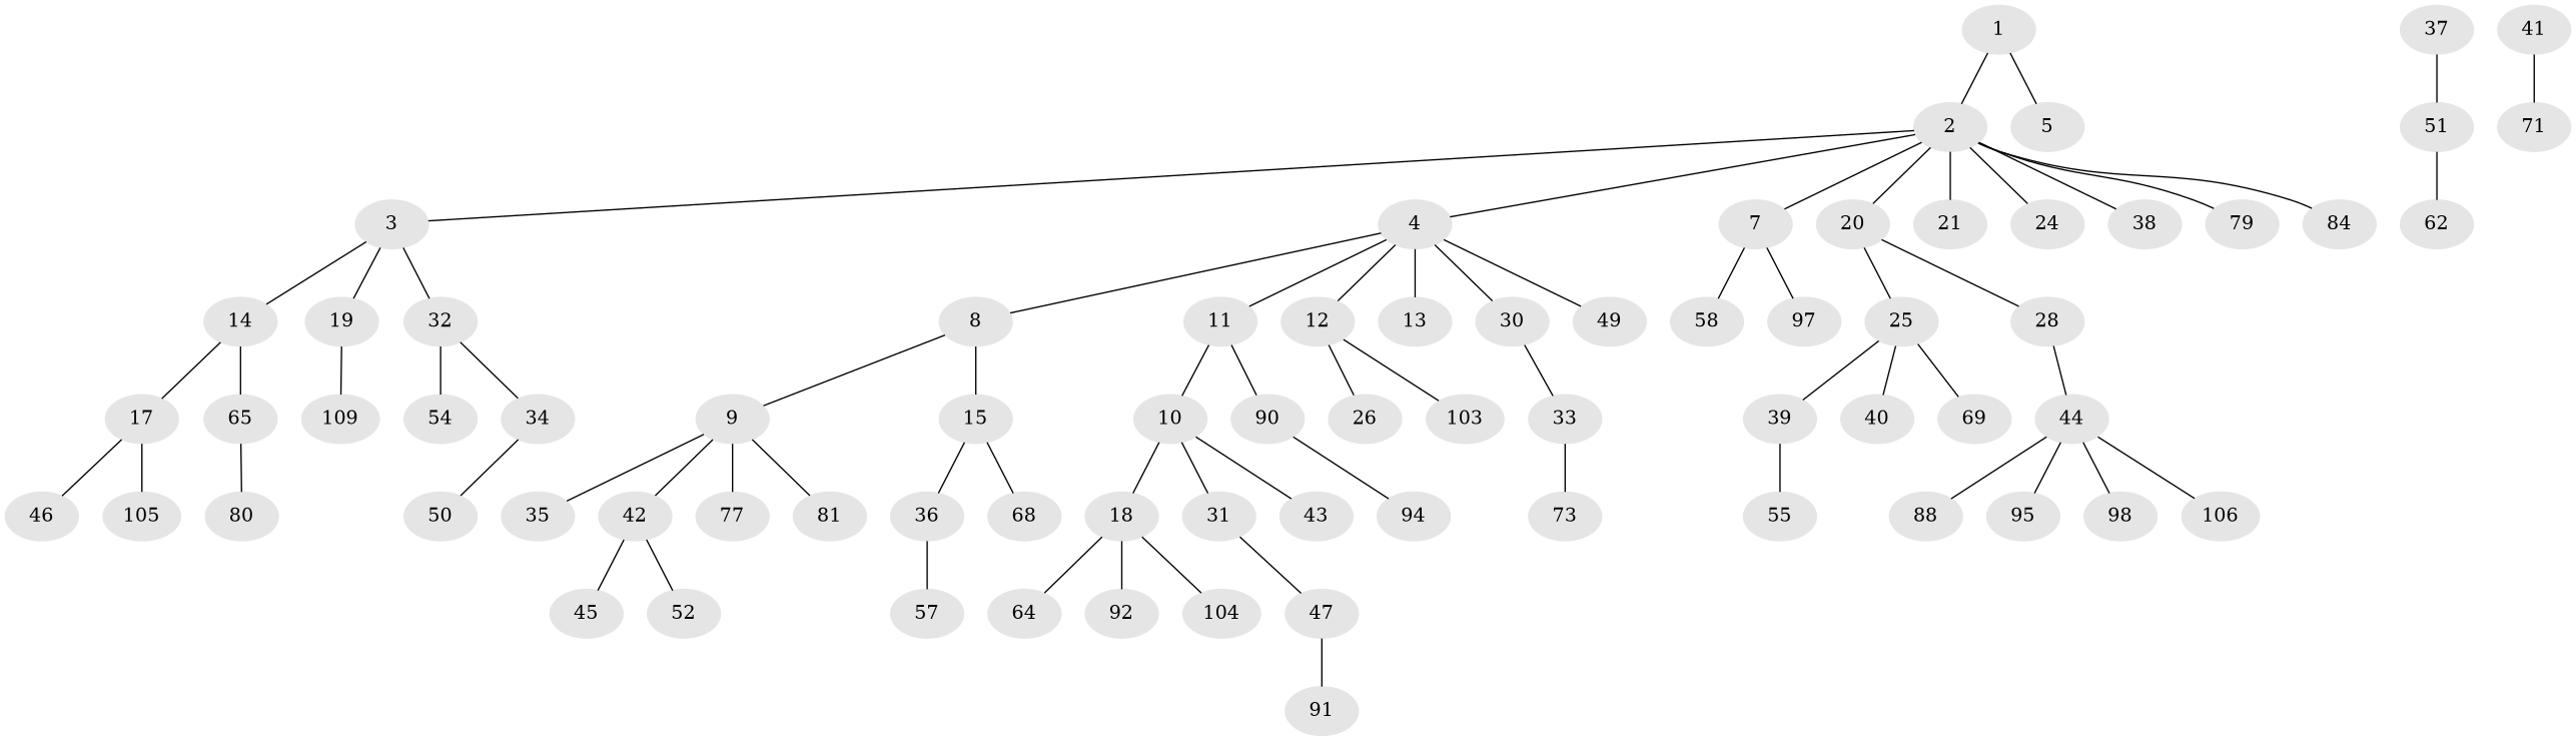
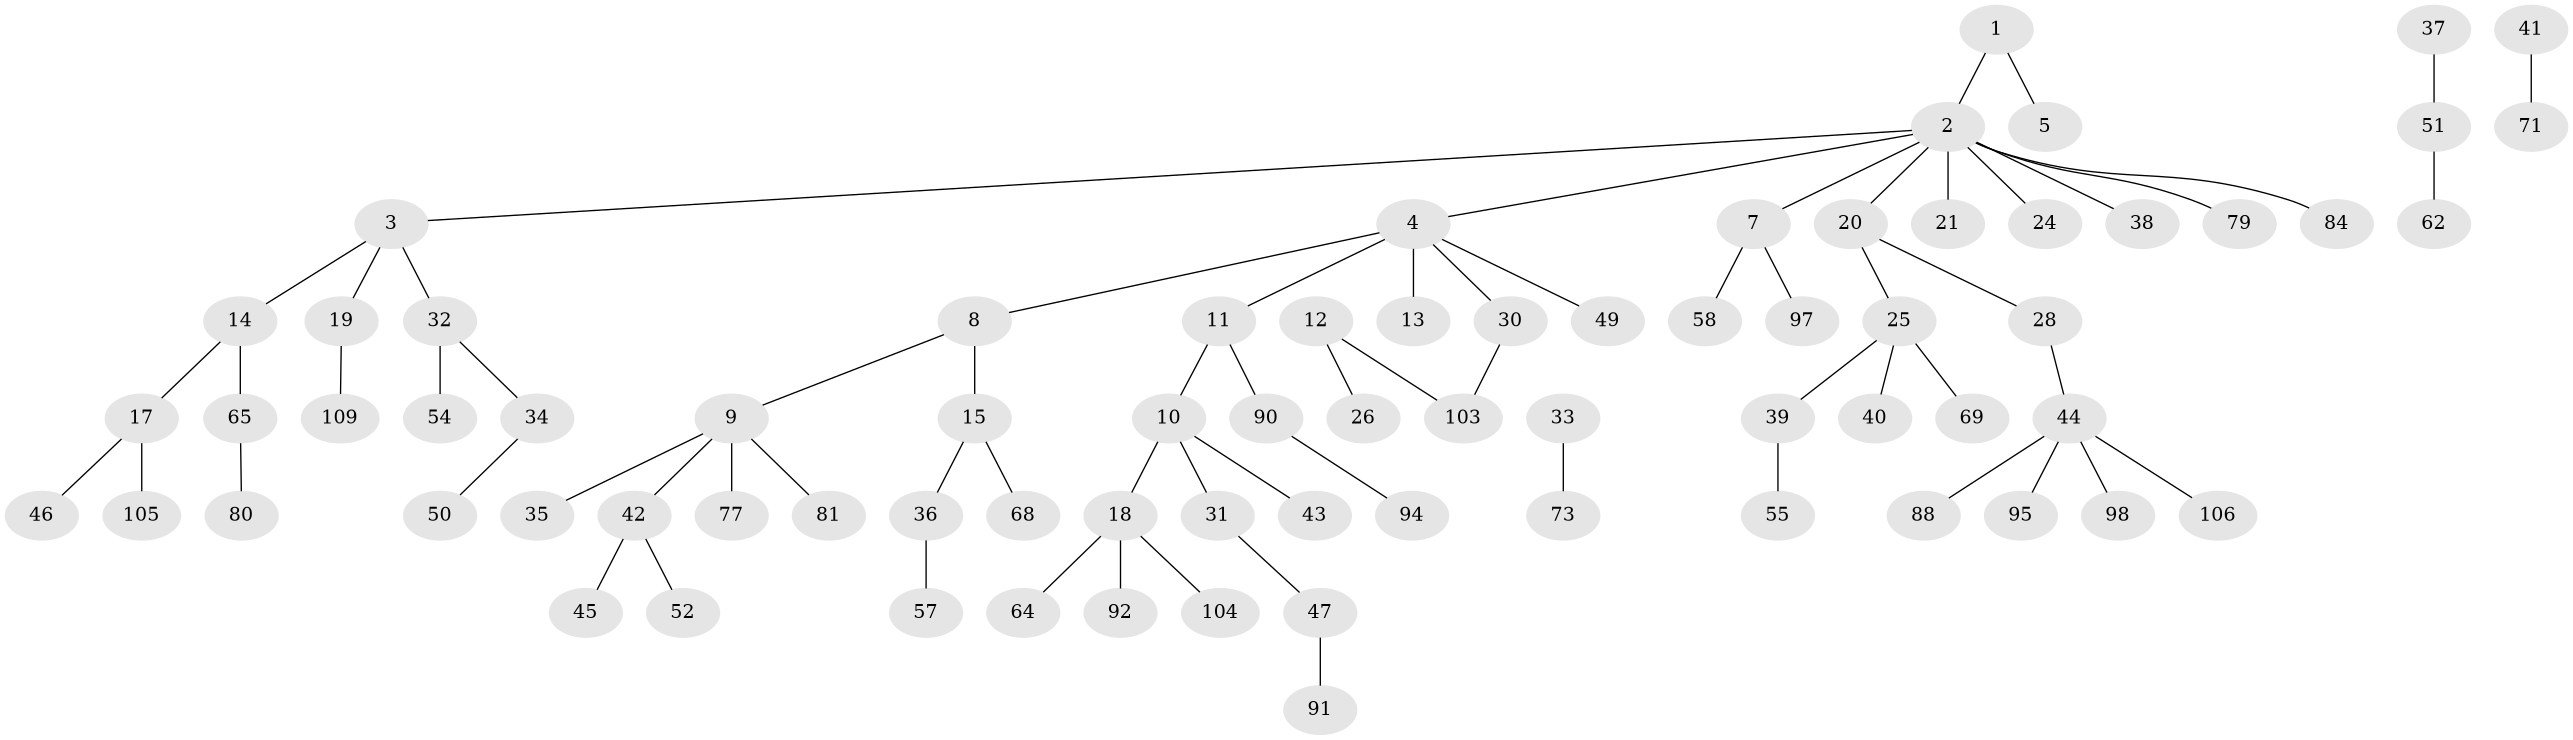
  graph {
    node [color=gray90 style=filled]
    1 [super="+60"]
    2 [super="+67"]
    5 [super="+61"]
    3 [super="+75"]
    4 [super="+6"]
    7 [super="+63"]
    20
    21 [super="+27"]
    24 [super="+76"]
    38
    79 [super="+102"]
    84
    14
    19 [super="+74"]
    32 [super="+100"]
    8 [super="+86"]
    11 [super="+82"]
    12 [super="+23"]
    13
    30 [super="+59"]
    49
    58 [super="+72"]
    97
    25 [super="+99"]
    28 [super="+29"]
    17 [super="+22"]
    65 [super="+78"]
    109
    54
    34 [super="+48"]
    9 [super="+70"]
    15 [super="+16"]
    10 [super="+83"]
    18 [super="+85"]
    31
    43
    90 [super="+101"]
    26 [super="+53"]
    103
    33 [super="+56"]
    51 [super="+87"]
    37
    35 [super="+96"]
    42
    77
    81
    36
    68
    45 [super="+93"]
    52
    64
    92
    104
    47 [super="+89"]
    94
    46
    105
    80
    57
    41 [super="+66"]
    71 [super="+108"]
    39
    40
    69
    44 [super="+107"]
    55
    88
    95
    98
    106
    73
    91
    50
    62
    1 -- 2
    1 -- 5
    2 -- 3
    2 -- 4
    2 -- 7
    2 -- 20
    2 -- 21
    2 -- 24
    2 -- 38
    2 -- 79
    2 -- 84
    3 -- 14
    3 -- 19
    3 -- 32
    4 -- 8
    4 -- 11
-   4 -- 12
    4 -- 13
    4 -- 30
    4 -- 49
    7 -- 58
    7 -- 97
    20 -- 25
    20 -- 28
    14 -- 17
    14 -- 65
    19 -- 109
    32 -- 54
    32 -- 34
    8 -- 9
    8 -- 15
    11 -- 10
    11 -- 90
    12 -- 26
    12 -- 103
-   30 -- 33
+   30 -- 103
    25 -- 39
    25 -- 40
    25 -- 69
    28 -- 44
    17 -- 46
    17 -- 105
    65 -- 80
    34 -- 50
    9 -- 35
    9 -- 42
    9 -- 77
    9 -- 81
    15 -- 36
    15 -- 68
    10 -- 18
    10 -- 31
    10 -- 43
    18 -- 64
    18 -- 92
    18 -- 104
    31 -- 47
    90 -- 94
    33 -- 73
    51 -- 62
    37 -- 51
    42 -- 45
    42 -- 52
    36 -- 57
    47 -- 91
    41 -- 71
    39 -- 55
    44 -- 88
    44 -- 95
    44 -- 98
    44 -- 106
  }
